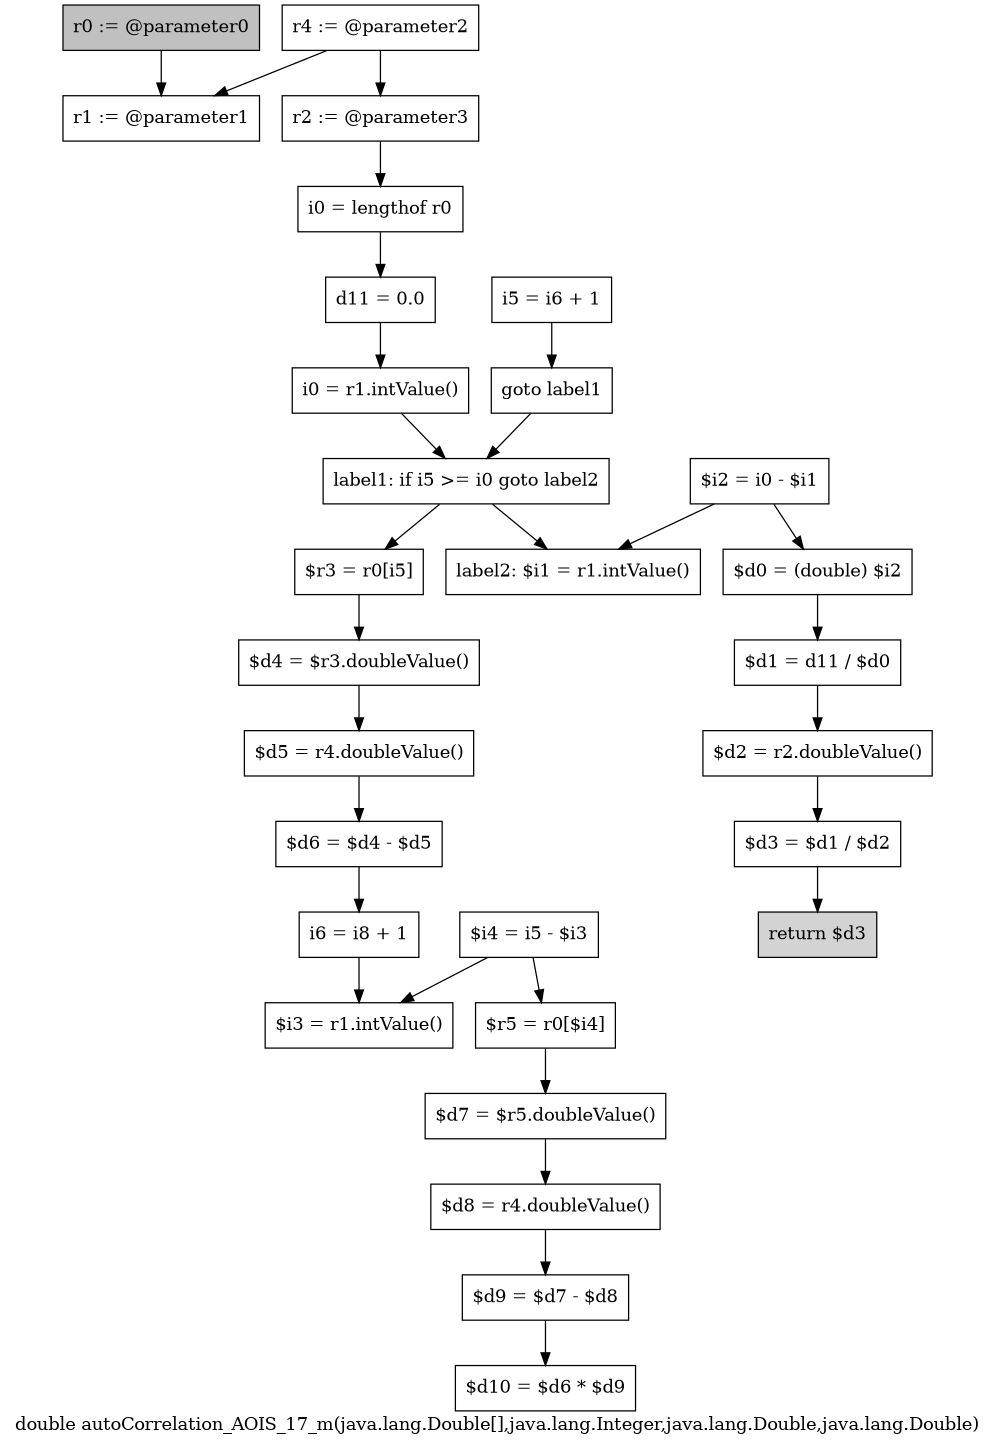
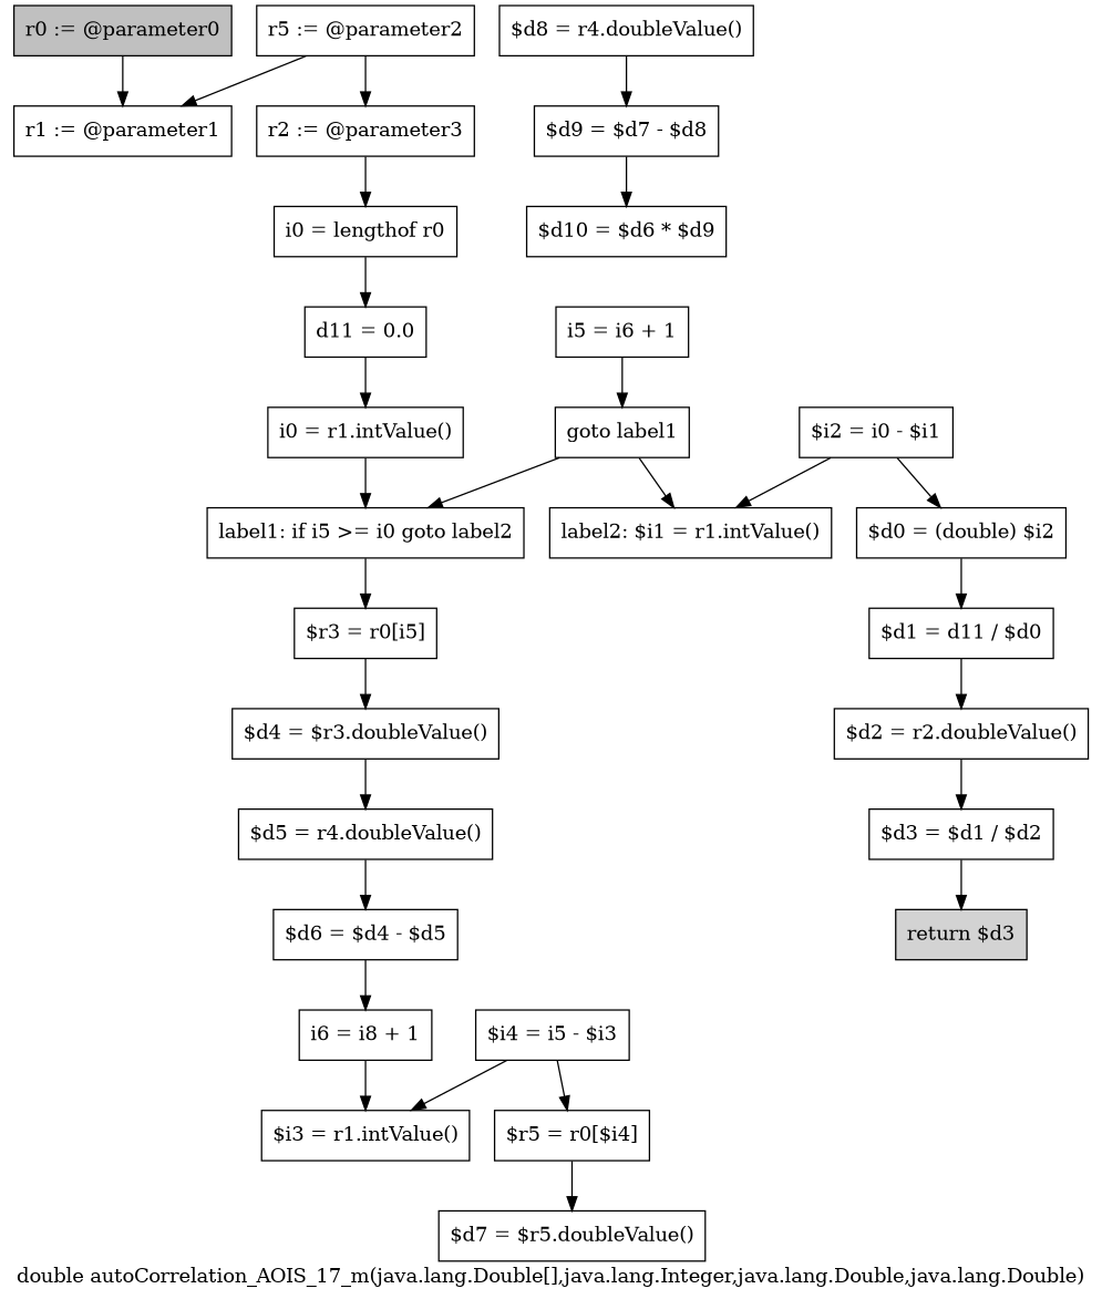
  digraph {
    label="double autoCorrelation_AOIS_17_m(java.lang.Double[],java.lang.Integer,java.lang.Double,java.lang.Double)"
    node [shape=box]
    n1 [fillcolor=gray label="r0 := @parameter0" style=filled]
    n2 [label="r1 := @parameter1"]
-   n3 [label="r4 := @parameter2"]
+   n3 [label="r5 := @parameter2"]
    n4 [label="r2 := @parameter3"]
    n5 [label="i0 = lengthof r0"]
    n6 [label="d11 = 0.0"]
    n7 [label="i0 = r1.intValue()"]
    n8 [label="label1: if i5 >= i0 goto label2"]
    n9 [label="$r3 = r0[i5]"]
    n10 [label="label2: $i1 = r1.intValue()"]
    n11 [label="$d4 = $r3.doubleValue()"]
    n12 [label="$d5 = r4.doubleValue()"]
    n13 [label="$i2 = i0 - $i1"]
    n14 [label="$d0 = (double) $i2"]
    n15 [label="$d6 = $d4 - $d5"]
    n16 [label="i6 = i8 + 1"]
    n17 [label="$i3 = r1.intValue()"]
    n18 [label="$i4 = i5 - $i3"]
    n19 [label="$r5 = r0[$i4]"]
    n20 [label="$d7 = $r5.doubleValue()"]
    n21 [label="$d8 = r4.doubleValue()"]
    n22 [label="$d9 = $d7 - $d8"]
    n23 [label="$d10 = $d6 * $d9"]
    n24 [label="i5 = i6 + 1"]
    n25 [label="goto label1"]
    n26 [label="$d1 = d11 / $d0"]
    n27 [label="$d2 = r2.doubleValue()"]
    n28 [label="$d3 = $d1 / $d2"]
    n29 [fillcolor=lightgray label="return $d3" style=filled]
    n1 -> n2
    n3 -> n2
    n3 -> n4
    n4 -> n5
    n5 -> n6
    n6 -> n7
    n7 -> n8
    n8 -> n9
-   n8 -> n10
+   n25 -> n10
    n9 -> n11
    n11 -> n12
    n12 -> n15
    n13 -> n10
    n13 -> n14
    n14 -> n26
    n15 -> n16
    n16 -> n17
    n18 -> n17
    n18 -> n19
    n19 -> n20
-   n20 -> n21
    n21 -> n22
    n22 -> n23
    n24 -> n25
    n25 -> n8
    n26 -> n27
    n27 -> n28
    n28 -> n29
  }
